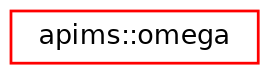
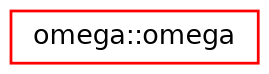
  digraph {
    rankdir=TB
-   n1 [color=red fillcolor=white fontname=Helvetica fontsize=10 height=0.2 label="apims::omega" shape=box style=filled width=0.4]
+   n1 [color=red fillcolor=white fontname=Helvetica fontsize=10 height=0.2 label="omega::omega" shape=box style=filled width=0.4]
  }
